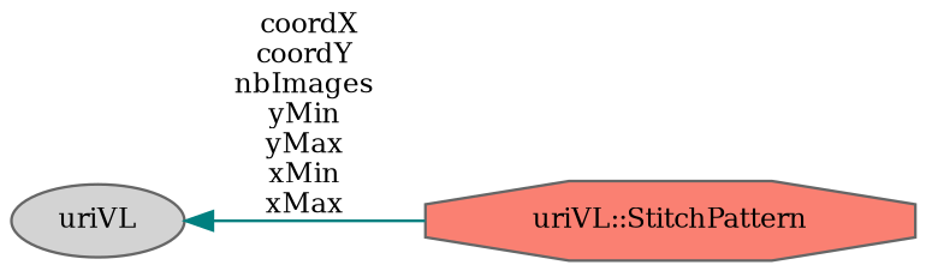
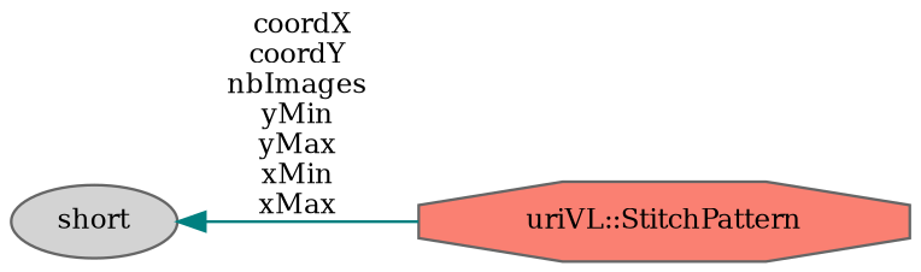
  digraph {
    rankdir=LR
    fontname="DejaVu Serif"
    node [color=gray40 fontname="DejaVu Serif" fontsize=10 style=filled]
    n1 [fillcolor=salmon fontcolor=black height=0.2 label="uriVL::StitchPattern" shape=octagon width=0.4]
-   n2 [fillcolor=lightgrey height=0.2 label=uriVL shape=ellipse width=0.4]
+   n2 [fillcolor=lightgrey height=0.2 label=short shape=ellipse width=0.4]
    n2 -> n1 [color=teal dir=back fontname="DejaVu Serif" fontsize=10 label=" coordX\ncoordY\nnbImages\nyMin\nyMax\nxMin\nxMax" labelfontname=Helvetica labelfontsize=10 style=solid]
  }
